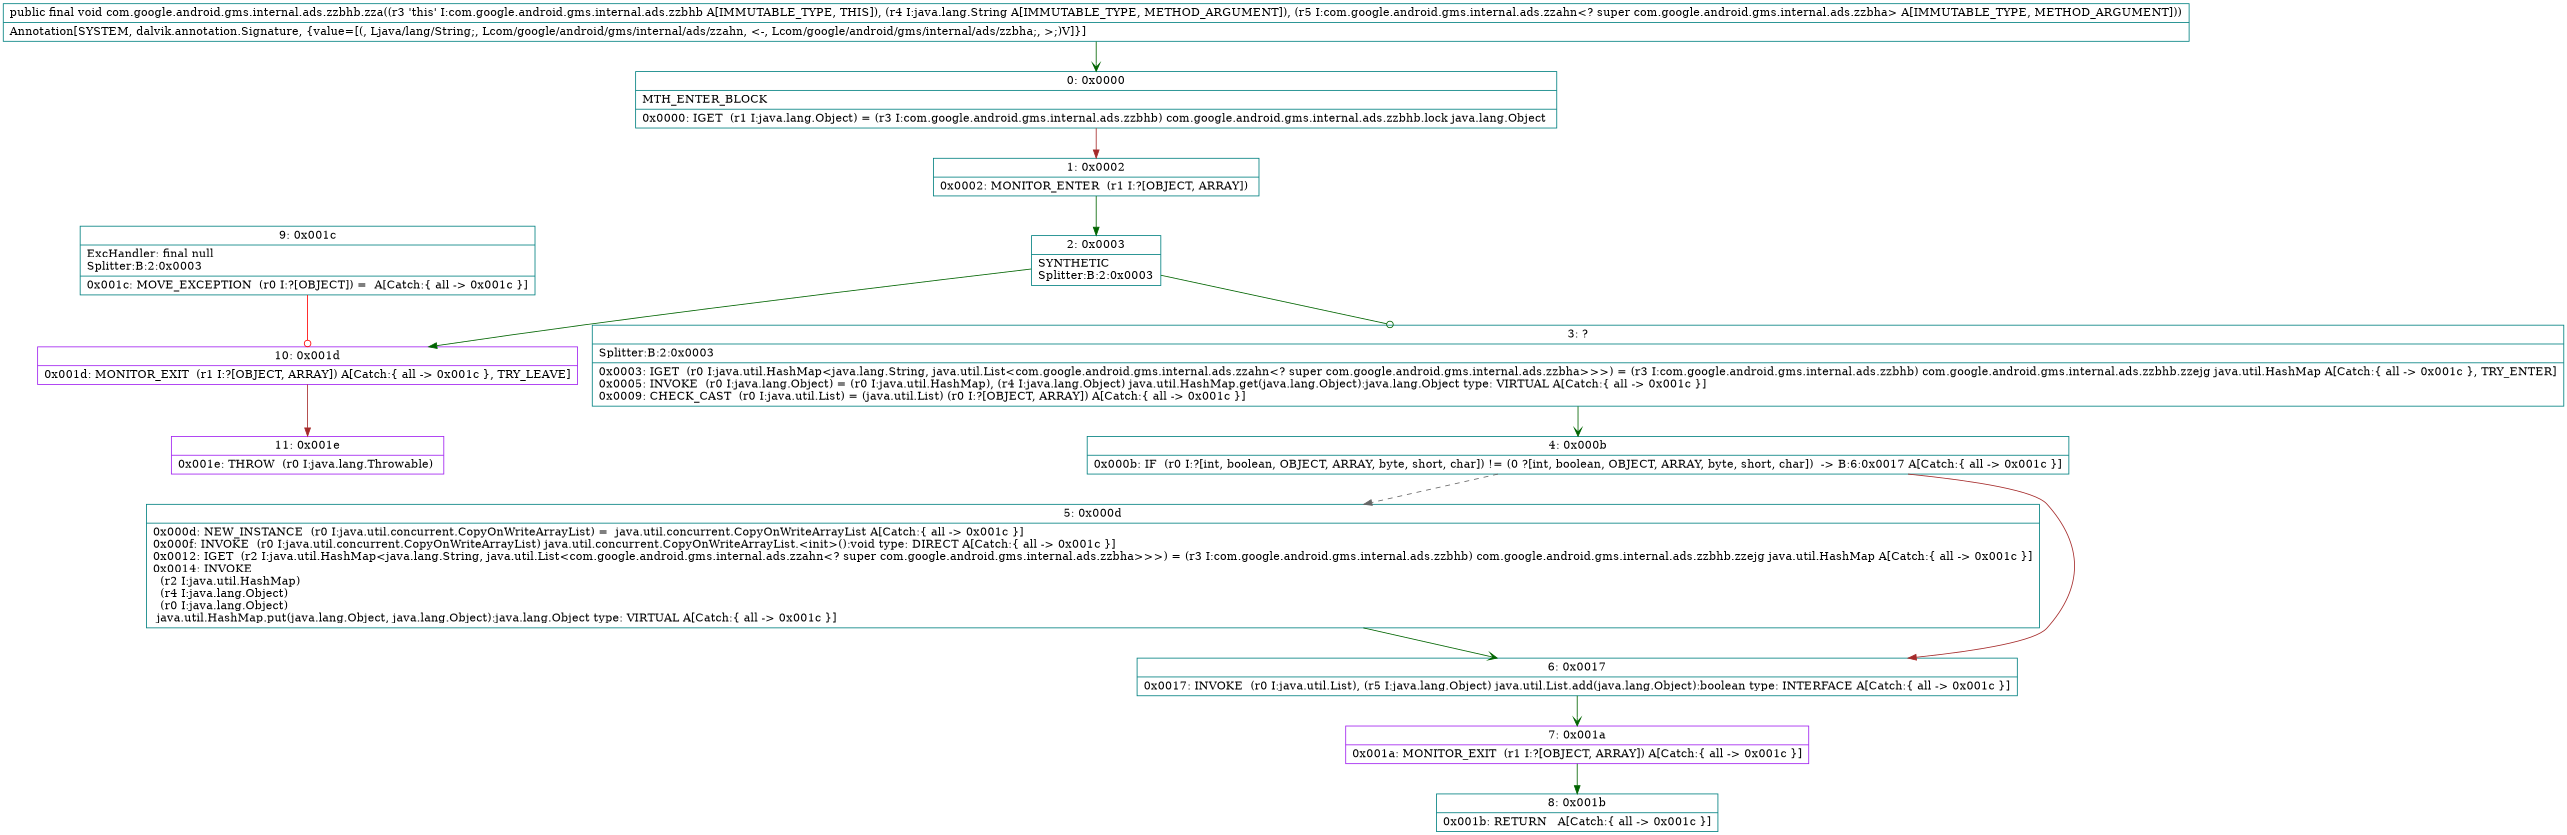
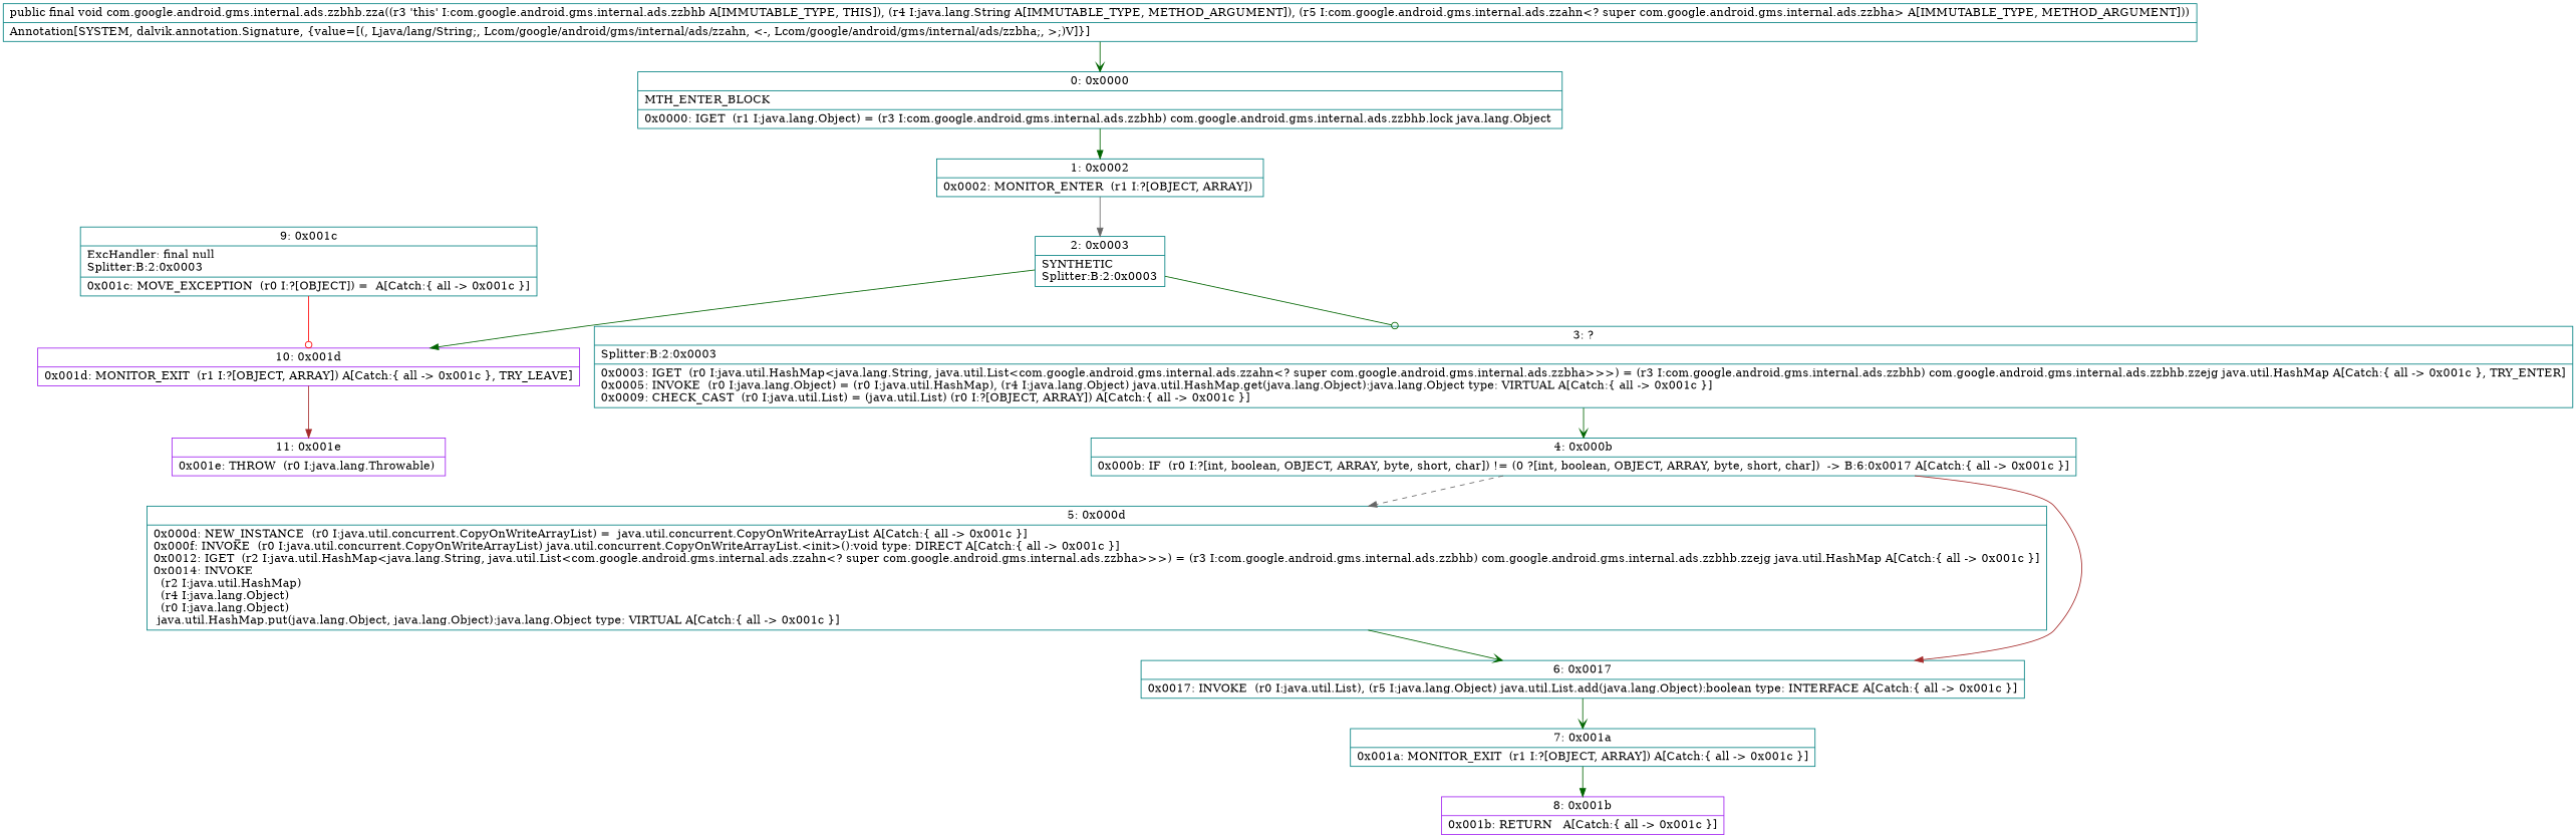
  digraph {
    node [color=teal shape=record]
    edge [arrowhead=normal color=darkgreen]
    n1 [label="{0\:\ 0x0000|MTH_ENTER_BLOCK\l|0x0000: IGET  (r1 I:java.lang.Object) = (r3 I:com.google.android.gms.internal.ads.zzbhb) com.google.android.gms.internal.ads.zzbhb.lock java.lang.Object \l}"]
    n2 [label="{1\:\ 0x0002|0x0002: MONITOR_ENTER  (r1 I:?[OBJECT, ARRAY]) \l}"]
    n3 [label="{2\:\ 0x0003|SYNTHETIC\lSplitter:B:2:0x0003\l}"]
    n4 [label="{3\:\ ?|Splitter:B:2:0x0003\l|0x0003: IGET  (r0 I:java.util.HashMap\<java.lang.String, java.util.List\<com.google.android.gms.internal.ads.zzahn\<? super com.google.android.gms.internal.ads.zzbha\>\>\>) = (r3 I:com.google.android.gms.internal.ads.zzbhb) com.google.android.gms.internal.ads.zzbhb.zzejg java.util.HashMap A[Catch:\{ all \-\> 0x001c \}, TRY_ENTER]\l0x0005: INVOKE  (r0 I:java.lang.Object) = (r0 I:java.util.HashMap), (r4 I:java.lang.Object) java.util.HashMap.get(java.lang.Object):java.lang.Object type: VIRTUAL A[Catch:\{ all \-\> 0x001c \}]\l0x0009: CHECK_CAST  (r0 I:java.util.List) = (java.util.List) (r0 I:?[OBJECT, ARRAY]) A[Catch:\{ all \-\> 0x001c \}]\l}"]
    n5 [color=purple label="{10\:\ 0x001d|0x001d: MONITOR_EXIT  (r1 I:?[OBJECT, ARRAY]) A[Catch:\{ all \-\> 0x001c \}, TRY_LEAVE]\l}"]
    n6 [label="{4\:\ 0x000b|0x000b: IF  (r0 I:?[int, boolean, OBJECT, ARRAY, byte, short, char]) != (0 ?[int, boolean, OBJECT, ARRAY, byte, short, char])  \-\> B:6:0x0017 A[Catch:\{ all \-\> 0x001c \}]\l}"]
    n7 [label="{9\:\ 0x001c|ExcHandler: final null\lSplitter:B:2:0x0003\l|0x001c: MOVE_EXCEPTION  (r0 I:?[OBJECT]) =  A[Catch:\{ all \-\> 0x001c \}]\l}"]
    n8 [label="{5\:\ 0x000d|0x000d: NEW_INSTANCE  (r0 I:java.util.concurrent.CopyOnWriteArrayList) =  java.util.concurrent.CopyOnWriteArrayList A[Catch:\{ all \-\> 0x001c \}]\l0x000f: INVOKE  (r0 I:java.util.concurrent.CopyOnWriteArrayList) java.util.concurrent.CopyOnWriteArrayList.\<init\>():void type: DIRECT A[Catch:\{ all \-\> 0x001c \}]\l0x0012: IGET  (r2 I:java.util.HashMap\<java.lang.String, java.util.List\<com.google.android.gms.internal.ads.zzahn\<? super com.google.android.gms.internal.ads.zzbha\>\>\>) = (r3 I:com.google.android.gms.internal.ads.zzbhb) com.google.android.gms.internal.ads.zzbhb.zzejg java.util.HashMap A[Catch:\{ all \-\> 0x001c \}]\l0x0014: INVOKE  \l  (r2 I:java.util.HashMap)\l  (r4 I:java.lang.Object)\l  (r0 I:java.lang.Object)\l java.util.HashMap.put(java.lang.Object, java.lang.Object):java.lang.Object type: VIRTUAL A[Catch:\{ all \-\> 0x001c \}]\l}"]
    n9 [label="{6\:\ 0x0017|0x0017: INVOKE  (r0 I:java.util.List), (r5 I:java.lang.Object) java.util.List.add(java.lang.Object):boolean type: INTERFACE A[Catch:\{ all \-\> 0x001c \}]\l}"]
-   n10 [color=purple label="{7\:\ 0x001a|0x001a: MONITOR_EXIT  (r1 I:?[OBJECT, ARRAY]) A[Catch:\{ all \-\> 0x001c \}]\l}"]
-   n11 [label="{8\:\ 0x001b|0x001b: RETURN   A[Catch:\{ all \-\> 0x001c \}]\l}"]
+   n10 [label="{7\:\ 0x001a|0x001a: MONITOR_EXIT  (r1 I:?[OBJECT, ARRAY]) A[Catch:\{ all \-\> 0x001c \}]\l}"]
+   n11 [color=purple label="{8\:\ 0x001b|0x001b: RETURN   A[Catch:\{ all \-\> 0x001c \}]\l}"]
    n12 [color=purple label="{11\:\ 0x001e|0x001e: THROW  (r0 I:java.lang.Throwable) \l}"]
    n13 [label="{public final void com.google.android.gms.internal.ads.zzbhb.zza((r3 'this' I:com.google.android.gms.internal.ads.zzbhb A[IMMUTABLE_TYPE, THIS]), (r4 I:java.lang.String A[IMMUTABLE_TYPE, METHOD_ARGUMENT]), (r5 I:com.google.android.gms.internal.ads.zzahn\<? super com.google.android.gms.internal.ads.zzbha\> A[IMMUTABLE_TYPE, METHOD_ARGUMENT]))  | Annotation[SYSTEM, dalvik.annotation.Signature, \{value=[(, Ljava\/lang\/String;, Lcom\/google\/android\/gms\/internal\/ads\/zzahn, \<\-, Lcom\/google\/android\/gms\/internal\/ads\/zzbha;, \>;)V]\}]\l}"]
-   n1 -> n2 [color=brown]
-   n2 -> n3
+   n1 -> n2
+   n2 -> n3 [color=gray40]
    n3 -> n4 [arrowhead=odot]
    n3 -> n5
    n4 -> n6 [arrowhead=vee]
    n5 -> n12 [color=brown]
    n6 -> n8 [color=gray40 style=dashed]
    n6 -> n9 [color=brown]
    n7 -> n5 [arrowhead=odot color=red]
    n8 -> n9 [arrowhead=vee]
    n9 -> n10 [arrowhead=vee]
    n10 -> n11
    n13 -> n1 [arrowhead=vee]
  }
